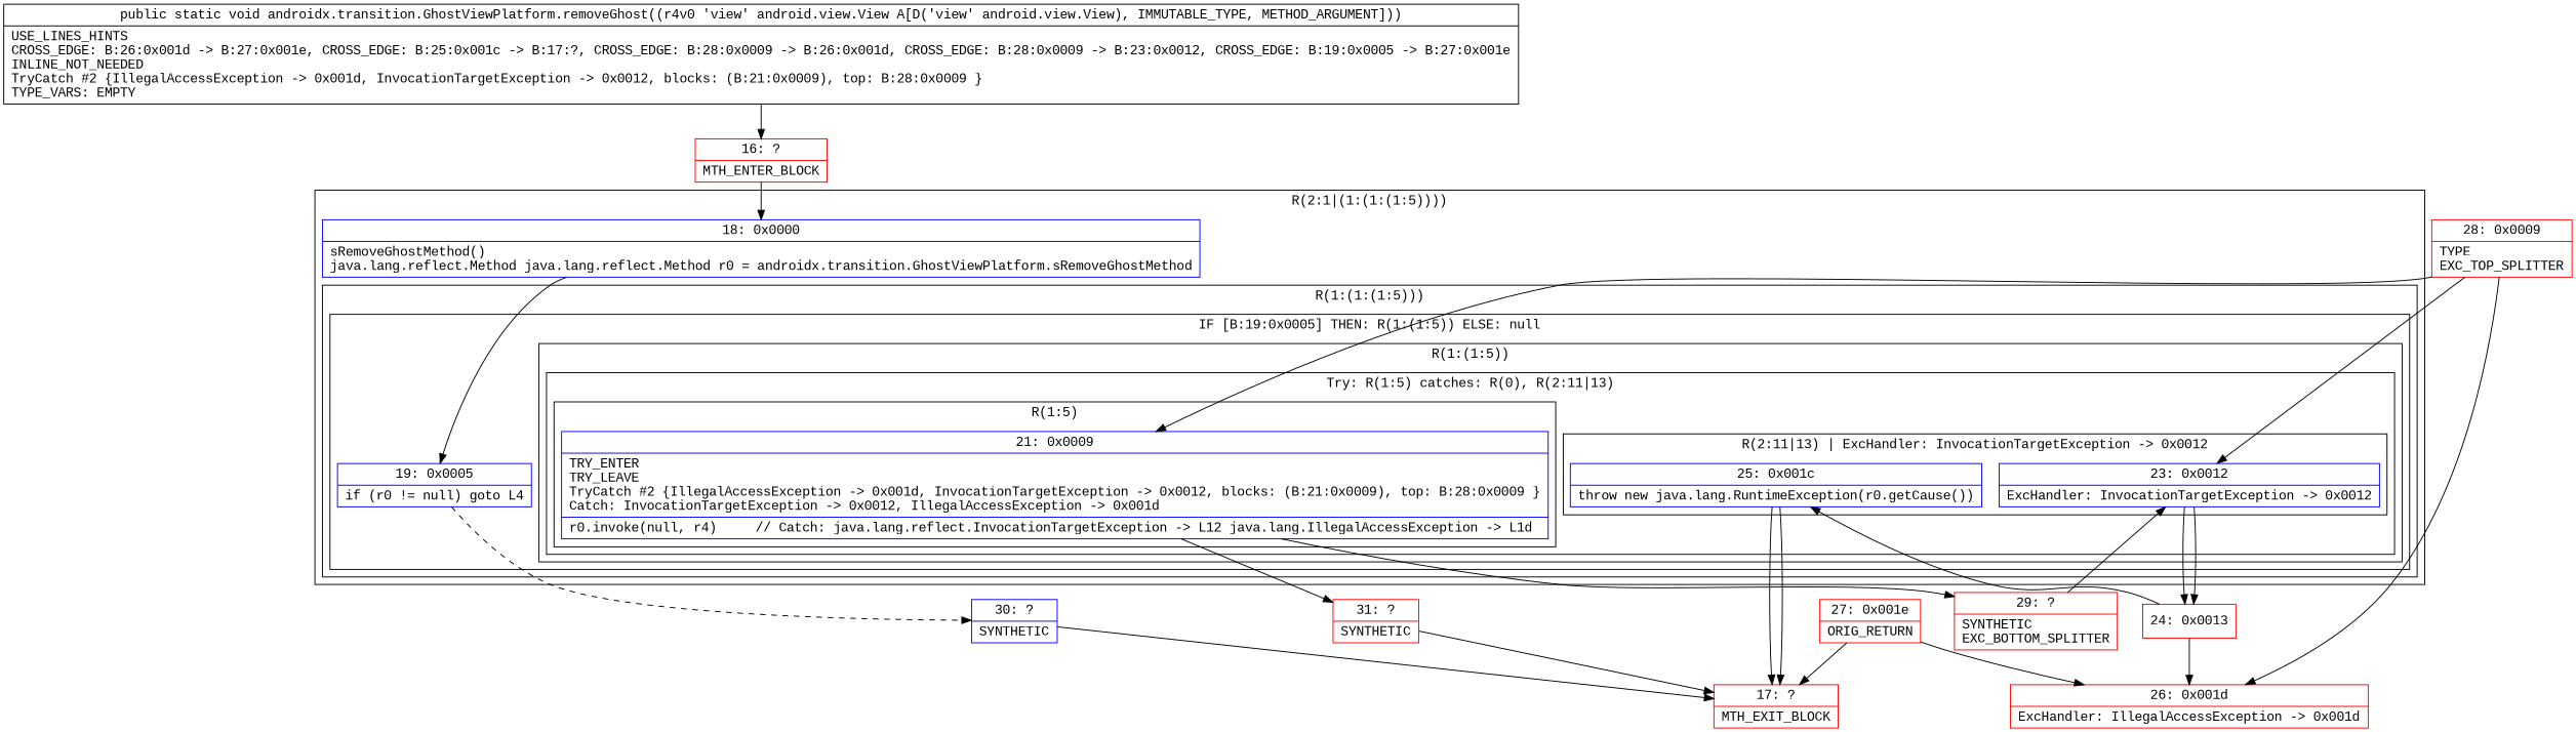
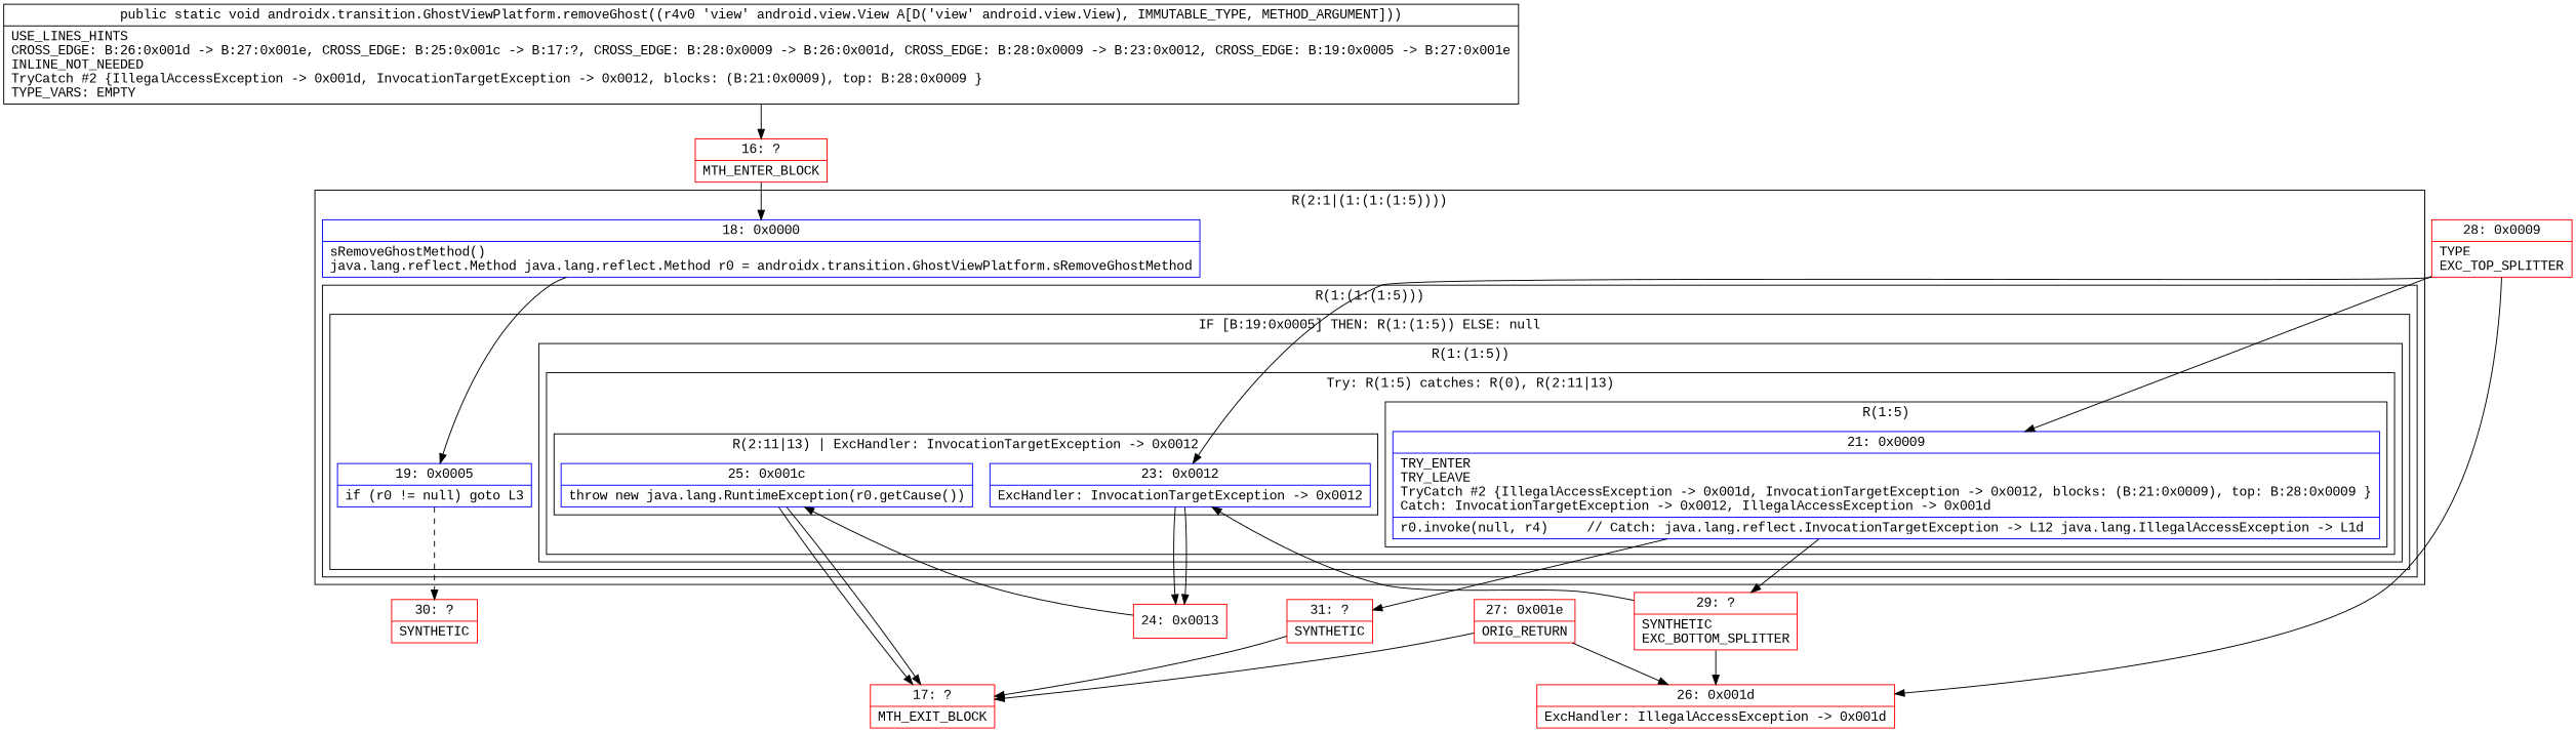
  digraph {
    fontname="Liberation Mono"
    node [color=red fontname="Liberation Mono" shape=record]
    edge [fontname="Liberation Mono"]
    n1 [color=blue label="{21\:\ 0x0009|TRY_ENTER\lTRY_LEAVE\lTryCatch #2 \{IllegalAccessException \-\> 0x001d, InvocationTargetException \-\> 0x0012, blocks: (B:21:0x0009), top: B:28:0x0009 \}\lCatch: InvocationTargetException \-\> 0x0012, IllegalAccessException \-\> 0x001d\l|r0.invoke(null, r4)     \/\/ Catch: java.lang.reflect.InvocationTargetException \-\> L12 java.lang.IllegalAccessException \-\> L1d\l}"]
    n2 [color=blue label="{23\:\ 0x0012|ExcHandler: InvocationTargetException \-\> 0x0012\l}"]
    n3 [color=blue label="{25\:\ 0x001c|throw new java.lang.RuntimeException(r0.getCause())\l}"]
-   n4 [color=blue label="{19\:\ 0x0005|if (r0 != null) goto L4\l}"]
+   n4 [color=blue label="{19\:\ 0x0005|if (r0 != null) goto L3\l}"]
    n5 [color=blue label="{18\:\ 0x0000|sRemoveGhostMethod()\ljava.lang.reflect.Method java.lang.reflect.Method r0 = androidx.transition.GhostViewPlatform.sRemoveGhostMethod\l}"]
    n6 [label="{29\:\ ?|SYNTHETIC\lEXC_BOTTOM_SPLITTER\l}"]
    n7 [label="{31\:\ ?|SYNTHETIC\l}"]
    n8 [label="{24\:\ 0x0013}"]
    n9 [label="{17\:\ ?|MTH_EXIT_BLOCK\l}"]
-   n10 [color=blue label="{30\:\ ?|SYNTHETIC\l}"]
+   n10 [label="{30\:\ ?|SYNTHETIC\l}"]
    n11 [label="{26\:\ 0x001d|ExcHandler: IllegalAccessException \-\> 0x001d\l}"]
    n12 [label="{16\:\ ?|MTH_ENTER_BLOCK\l}"]
    n13 [label="{28\:\ 0x0009|TYPE\lEXC_TOP_SPLITTER\l}"]
    n14 [label="{27\:\ 0x001e|ORIG_RETURN\l}"]
    n15 [label="{public static void androidx.transition.GhostViewPlatform.removeGhost((r4v0 'view' android.view.View A[D('view' android.view.View), IMMUTABLE_TYPE, METHOD_ARGUMENT]))  | USE_LINES_HINTS\lCROSS_EDGE: B:26:0x001d \-\> B:27:0x001e, CROSS_EDGE: B:25:0x001c \-\> B:17:?, CROSS_EDGE: B:28:0x0009 \-\> B:26:0x001d, CROSS_EDGE: B:28:0x0009 \-\> B:23:0x0012, CROSS_EDGE: B:19:0x0005 \-\> B:27:0x001e\lINLINE_NOT_NEEDED\lTryCatch #2 \{IllegalAccessException \-\> 0x001d, InvocationTargetException \-\> 0x0012, blocks: (B:21:0x0009), top: B:28:0x0009 \}\lTYPE_VARS: EMPTY\l}" color=""]
    subgraph cluster_1 {
      label="R(2:1|(1:(1:(1:5))))"
      n5
      subgraph cluster_2 {
        label="R(1:(1:(1:5)))"
        subgraph cluster_3 {
          label="IF [B:19:0x0005] THEN: R(1:(1:5)) ELSE: null"
          n4
          subgraph cluster_4 {
            label="R(1:(1:5))"
            subgraph cluster_5 {
              label="Try: R(1:5) catches: R(0), R(2:11|13)"
              subgraph cluster_6 {
                label="R(1:5)"
                n1
              }
              subgraph cluster_7 {
                label="R(0) | ExcHandler: IllegalAccessException \-\> 0x001d\l"
              }
              subgraph cluster_8 {
                label="R(2:11|13) | ExcHandler: InvocationTargetException \-\> 0x0012\l"
                n2
                n3
              }
            }
          }
        }
      }
    }
    subgraph cluster_9 {
      label="R(0) | ExcHandler: IllegalAccessException \-\> 0x001d\l"
    }
    subgraph cluster_10 {
      label="R(2:11|13) | ExcHandler: InvocationTargetException \-\> 0x0012\l"
    }
    n1 -> n6
    n1 -> n7
    n2 -> n8
    n2 -> n8
    n3 -> n9
    n3 -> n9
    n4 -> n10 [style=dashed]
    n5 -> n4
    n6 -> n2
-   n8 -> n11
+   n6 -> n11
    n7 -> n9
    n8 -> n3
-   n10 -> n9
    n12 -> n5
    n13 -> n1
    n13 -> n2
    n13 -> n11
    n14 -> n9
    n14 -> n11
    n15 -> n12
  }
